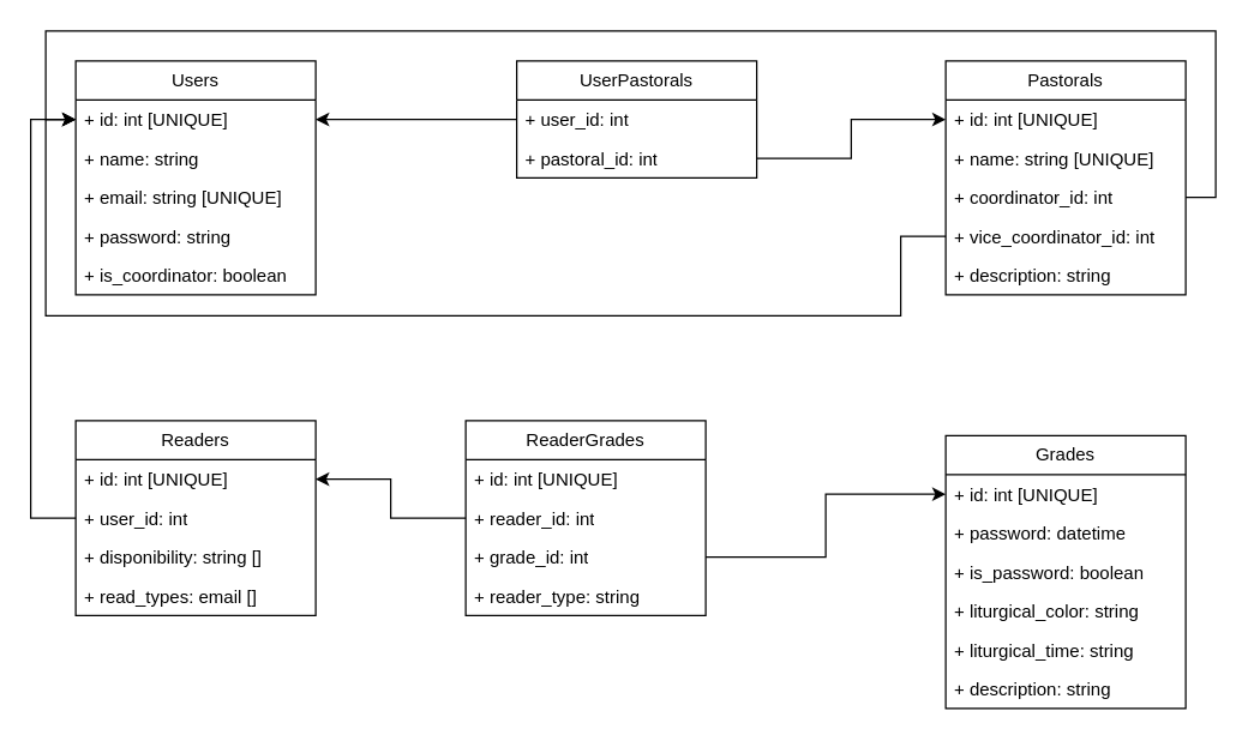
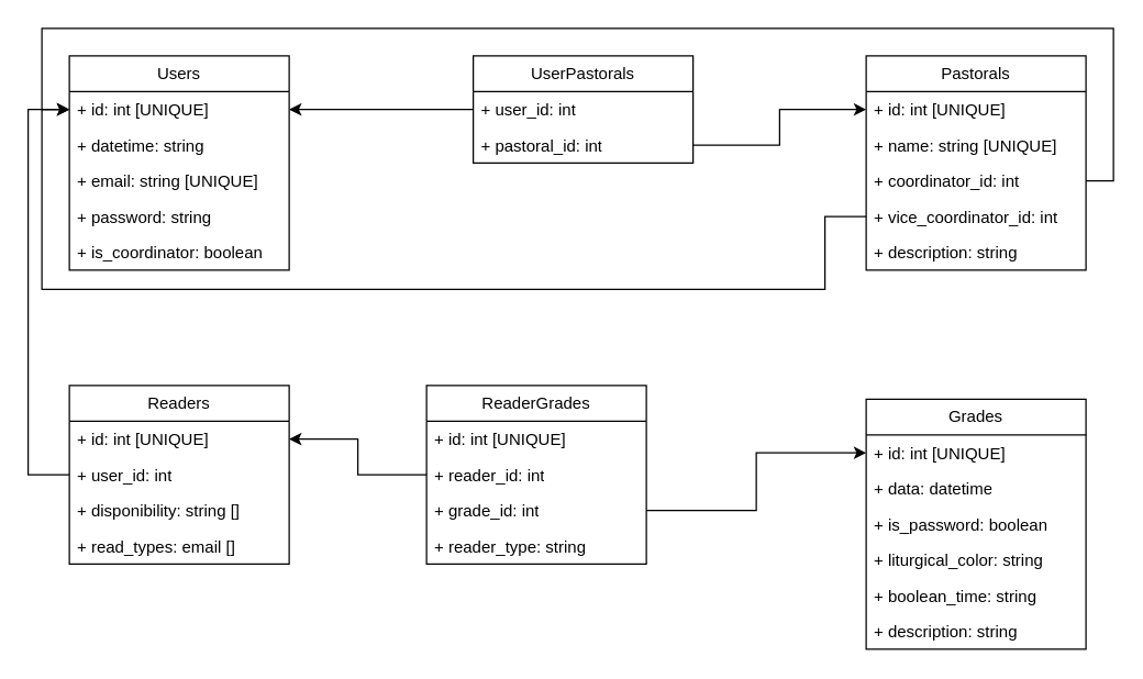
  <mxCell id="0" />
  <mxCell id="1" parent="0" />
  <mxCell id="2" value="Users" style="swimlane;fontStyle=0;childLayout=stackLayout;horizontal=1;startSize=26;fillColor=none;horizontalStack=0;resizeParent=1;resizeParentMax=0;resizeLast=0;collapsible=1;marginBottom=0;whiteSpace=wrap;html=1;" vertex="1" parent="1"><mxGeometry x="50" y="40" width="160" height="156" as="geometry" /></mxCell>
  <mxCell id="3" value="+ id: int&amp;nbsp;[UNIQUE]" style="text;strokeColor=none;fillColor=none;align=left;verticalAlign=top;spacingLeft=4;spacingRight=4;overflow=hidden;rotatable=0;points=[[0,0.5],[1,0.5]];portConstraint=eastwest;whiteSpace=wrap;html=1;" vertex="1" parent="2"><mxGeometry y="26" width="160" height="26" as="geometry" /></mxCell>
- <mxCell id="4" value="+ name: string" style="text;strokeColor=none;fillColor=none;align=left;verticalAlign=top;spacingLeft=4;spacingRight=4;overflow=hidden;rotatable=0;points=[[0,0.5],[1,0.5]];portConstraint=eastwest;whiteSpace=wrap;html=1;" vertex="1" parent="2"><mxGeometry y="52" width="160" height="26" as="geometry" /></mxCell>
+ <mxCell id="4" value="+ datetime: string" style="text;strokeColor=none;fillColor=none;align=left;verticalAlign=top;spacingLeft=4;spacingRight=4;overflow=hidden;rotatable=0;points=[[0,0.5],[1,0.5]];portConstraint=eastwest;whiteSpace=wrap;html=1;" vertex="1" parent="2"><mxGeometry y="52" width="160" height="26" as="geometry" /></mxCell>
  <mxCell id="5" value="+ email: string [UNIQUE]" style="text;strokeColor=none;fillColor=none;align=left;verticalAlign=top;spacingLeft=4;spacingRight=4;overflow=hidden;rotatable=0;points=[[0,0.5],[1,0.5]];portConstraint=eastwest;whiteSpace=wrap;html=1;" vertex="1" parent="2"><mxGeometry y="78" width="160" height="26" as="geometry" /></mxCell>
  <mxCell id="6" value="+ password: string" style="text;strokeColor=none;fillColor=none;align=left;verticalAlign=top;spacingLeft=4;spacingRight=4;overflow=hidden;rotatable=0;points=[[0,0.5],[1,0.5]];portConstraint=eastwest;whiteSpace=wrap;html=1;" vertex="1" parent="2"><mxGeometry y="104" width="160" height="26" as="geometry" /></mxCell>
  <mxCell id="7" value="+ is_coordinator: boolean" style="text;strokeColor=none;fillColor=none;align=left;verticalAlign=top;spacingLeft=4;spacingRight=4;overflow=hidden;rotatable=0;points=[[0,0.5],[1,0.5]];portConstraint=eastwest;whiteSpace=wrap;html=1;" vertex="1" parent="2"><mxGeometry y="130" width="160" height="26" as="geometry" /></mxCell>
  <mxCell id="8" value="Pastorals" style="swimlane;fontStyle=0;childLayout=stackLayout;horizontal=1;startSize=26;fillColor=none;horizontalStack=0;resizeParent=1;resizeParentMax=0;resizeLast=0;collapsible=1;marginBottom=0;whiteSpace=wrap;html=1;" vertex="1" parent="1"><mxGeometry x="630" y="40" width="160" height="156" as="geometry" /></mxCell>
  <mxCell id="9" value="+ id: int&amp;nbsp;[UNIQUE]" style="text;strokeColor=none;fillColor=none;align=left;verticalAlign=top;spacingLeft=4;spacingRight=4;overflow=hidden;rotatable=0;points=[[0,0.5],[1,0.5]];portConstraint=eastwest;whiteSpace=wrap;html=1;" vertex="1" parent="8"><mxGeometry y="26" width="160" height="26" as="geometry" /></mxCell>
  <mxCell id="10" value="+ name: string [UNIQUE]" style="text;strokeColor=none;fillColor=none;align=left;verticalAlign=top;spacingLeft=4;spacingRight=4;overflow=hidden;rotatable=0;points=[[0,0.5],[1,0.5]];portConstraint=eastwest;whiteSpace=wrap;html=1;" vertex="1" parent="8"><mxGeometry y="52" width="160" height="26" as="geometry" /></mxCell>
  <mxCell id="11" value="+ coordinator_id: int" style="text;strokeColor=none;fillColor=none;align=left;verticalAlign=top;spacingLeft=4;spacingRight=4;overflow=hidden;rotatable=0;points=[[0,0.5],[1,0.5]];portConstraint=eastwest;whiteSpace=wrap;html=1;" vertex="1" parent="8"><mxGeometry y="78" width="160" height="26" as="geometry" /></mxCell>
  <mxCell id="12" value="+ vice_coordinator_id: int" style="text;strokeColor=none;fillColor=none;align=left;verticalAlign=top;spacingLeft=4;spacingRight=4;overflow=hidden;rotatable=0;points=[[0,0.5],[1,0.5]];portConstraint=eastwest;whiteSpace=wrap;html=1;" vertex="1" parent="8"><mxGeometry y="104" width="160" height="26" as="geometry" /></mxCell>
  <mxCell id="13" value="+ description: string" style="text;strokeColor=none;fillColor=none;align=left;verticalAlign=top;spacingLeft=4;spacingRight=4;overflow=hidden;rotatable=0;points=[[0,0.5],[1,0.5]];portConstraint=eastwest;whiteSpace=wrap;html=1;" vertex="1" parent="8"><mxGeometry y="130" width="160" height="26" as="geometry" /></mxCell>
  <mxCell id="14" value="UserPastorals" style="swimlane;fontStyle=0;childLayout=stackLayout;horizontal=1;startSize=26;fillColor=none;horizontalStack=0;resizeParent=1;resizeParentMax=0;resizeLast=0;collapsible=1;marginBottom=0;whiteSpace=wrap;html=1;" vertex="1" parent="1"><mxGeometry x="344" y="40" width="160" height="78" as="geometry" /></mxCell>
  <mxCell id="15" value="+ user_id: int" style="text;strokeColor=none;fillColor=none;align=left;verticalAlign=top;spacingLeft=4;spacingRight=4;overflow=hidden;rotatable=0;points=[[0,0.5],[1,0.5]];portConstraint=eastwest;whiteSpace=wrap;html=1;" vertex="1" parent="14"><mxGeometry y="26" width="160" height="26" as="geometry" /></mxCell>
  <mxCell id="16" value="+ pastoral_id: int" style="text;strokeColor=none;fillColor=none;align=left;verticalAlign=top;spacingLeft=4;spacingRight=4;overflow=hidden;rotatable=0;points=[[0,0.5],[1,0.5]];portConstraint=eastwest;whiteSpace=wrap;html=1;" vertex="1" parent="14"><mxGeometry y="52" width="160" height="26" as="geometry" /></mxCell>
  <mxCell id="17" value="Grades" style="swimlane;fontStyle=0;childLayout=stackLayout;horizontal=1;startSize=26;fillColor=none;horizontalStack=0;resizeParent=1;resizeParentMax=0;resizeLast=0;collapsible=1;marginBottom=0;whiteSpace=wrap;html=1;" vertex="1" parent="1"><mxGeometry x="630" y="290" width="160" height="182" as="geometry" /></mxCell>
  <mxCell id="18" value="+ id: int&amp;nbsp;[UNIQUE]" style="text;strokeColor=none;fillColor=none;align=left;verticalAlign=top;spacingLeft=4;spacingRight=4;overflow=hidden;rotatable=0;points=[[0,0.5],[1,0.5]];portConstraint=eastwest;whiteSpace=wrap;html=1;" vertex="1" parent="17"><mxGeometry y="26" width="160" height="26" as="geometry" /></mxCell>
- <mxCell id="19" value="+ password: datetime" style="text;strokeColor=none;fillColor=none;align=left;verticalAlign=top;spacingLeft=4;spacingRight=4;overflow=hidden;rotatable=0;points=[[0,0.5],[1,0.5]];portConstraint=eastwest;whiteSpace=wrap;html=1;" vertex="1" parent="17"><mxGeometry y="52" width="160" height="26" as="geometry" /></mxCell>
+ <mxCell id="19" value="+ data: datetime" style="text;strokeColor=none;fillColor=none;align=left;verticalAlign=top;spacingLeft=4;spacingRight=4;overflow=hidden;rotatable=0;points=[[0,0.5],[1,0.5]];portConstraint=eastwest;whiteSpace=wrap;html=1;" vertex="1" parent="17"><mxGeometry y="52" width="160" height="26" as="geometry" /></mxCell>
  <mxCell id="20" value="+ is_password: boolean" style="text;strokeColor=none;fillColor=none;align=left;verticalAlign=top;spacingLeft=4;spacingRight=4;overflow=hidden;rotatable=0;points=[[0,0.5],[1,0.5]];portConstraint=eastwest;whiteSpace=wrap;html=1;" vertex="1" parent="17"><mxGeometry y="78" width="160" height="26" as="geometry" /></mxCell>
  <mxCell id="21" value="+ liturgical_color: string" style="text;strokeColor=none;fillColor=none;align=left;verticalAlign=top;spacingLeft=4;spacingRight=4;overflow=hidden;rotatable=0;points=[[0,0.5],[1,0.5]];portConstraint=eastwest;whiteSpace=wrap;html=1;" vertex="1" parent="17"><mxGeometry y="104" width="160" height="26" as="geometry" /></mxCell>
- <mxCell id="22" value="+ liturgical_time: string" style="text;strokeColor=none;fillColor=none;align=left;verticalAlign=top;spacingLeft=4;spacingRight=4;overflow=hidden;rotatable=0;points=[[0,0.5],[1,0.5]];portConstraint=eastwest;whiteSpace=wrap;html=1;" vertex="1" parent="17"><mxGeometry y="130" width="160" height="26" as="geometry" /></mxCell>
+ <mxCell id="22" value="+ boolean_time: string" style="text;strokeColor=none;fillColor=none;align=left;verticalAlign=top;spacingLeft=4;spacingRight=4;overflow=hidden;rotatable=0;points=[[0,0.5],[1,0.5]];portConstraint=eastwest;whiteSpace=wrap;html=1;" vertex="1" parent="17"><mxGeometry y="130" width="160" height="26" as="geometry" /></mxCell>
  <mxCell id="23" value="+ description: string" style="text;strokeColor=none;fillColor=none;align=left;verticalAlign=top;spacingLeft=4;spacingRight=4;overflow=hidden;rotatable=0;points=[[0,0.5],[1,0.5]];portConstraint=eastwest;whiteSpace=wrap;html=1;" vertex="1" parent="17"><mxGeometry y="156" width="160" height="26" as="geometry" /></mxCell>
  <mxCell id="24" style="edgeStyle=orthogonalEdgeStyle;rounded=0;orthogonalLoop=1;jettySize=auto;html=1;entryX=0;entryY=0.5;entryDx=0;entryDy=0;" edge="1" parent="1" source="16" target="9"><mxGeometry relative="1" as="geometry" /></mxCell>
  <mxCell id="25" style="edgeStyle=orthogonalEdgeStyle;rounded=0;orthogonalLoop=1;jettySize=auto;html=1;entryX=1;entryY=0.5;entryDx=0;entryDy=0;" edge="1" parent="1" source="15" target="3"><mxGeometry relative="1" as="geometry" /></mxCell>
  <mxCell id="26" value="Readers" style="swimlane;fontStyle=0;childLayout=stackLayout;horizontal=1;startSize=26;fillColor=none;horizontalStack=0;resizeParent=1;resizeParentMax=0;resizeLast=0;collapsible=1;marginBottom=0;whiteSpace=wrap;html=1;" vertex="1" parent="1"><mxGeometry x="50" y="280" width="160" height="130" as="geometry" /></mxCell>
  <mxCell id="27" value="+ id: int&amp;nbsp;[UNIQUE]" style="text;strokeColor=none;fillColor=none;align=left;verticalAlign=top;spacingLeft=4;spacingRight=4;overflow=hidden;rotatable=0;points=[[0,0.5],[1,0.5]];portConstraint=eastwest;whiteSpace=wrap;html=1;" vertex="1" parent="26"><mxGeometry y="26" width="160" height="26" as="geometry" /></mxCell>
  <mxCell id="28" value="+ user_id: int" style="text;strokeColor=none;fillColor=none;align=left;verticalAlign=top;spacingLeft=4;spacingRight=4;overflow=hidden;rotatable=0;points=[[0,0.5],[1,0.5]];portConstraint=eastwest;whiteSpace=wrap;html=1;" vertex="1" parent="26"><mxGeometry y="52" width="160" height="26" as="geometry" /></mxCell>
  <mxCell id="29" value="+ disponibility: string []" style="text;strokeColor=none;fillColor=none;align=left;verticalAlign=top;spacingLeft=4;spacingRight=4;overflow=hidden;rotatable=0;points=[[0,0.5],[1,0.5]];portConstraint=eastwest;whiteSpace=wrap;html=1;" vertex="1" parent="26"><mxGeometry y="78" width="160" height="26" as="geometry" /></mxCell>
  <mxCell id="30" value="+ read_types: email []" style="text;strokeColor=none;fillColor=none;align=left;verticalAlign=top;spacingLeft=4;spacingRight=4;overflow=hidden;rotatable=0;points=[[0,0.5],[1,0.5]];portConstraint=eastwest;whiteSpace=wrap;html=1;" vertex="1" parent="26"><mxGeometry y="104" width="160" height="26" as="geometry" /></mxCell>
  <mxCell id="31" style="edgeStyle=orthogonalEdgeStyle;rounded=0;orthogonalLoop=1;jettySize=auto;html=1;entryX=0;entryY=0.5;entryDx=0;entryDy=0;" edge="1" parent="1" source="12" target="3"><mxGeometry relative="1" as="geometry"><Array as="points"><mxPoint x="600" y="157" /><mxPoint x="600" y="210" /><mxPoint x="30" y="210" /><mxPoint x="30" y="79" /></Array></mxGeometry></mxCell>
  <mxCell id="32" style="edgeStyle=orthogonalEdgeStyle;rounded=0;orthogonalLoop=1;jettySize=auto;html=1;entryX=0;entryY=0.5;entryDx=0;entryDy=0;" edge="1" parent="1" source="11" target="3"><mxGeometry relative="1" as="geometry"><Array as="points"><mxPoint x="810" y="131" /><mxPoint x="810" y="20" /><mxPoint x="30" y="20" /><mxPoint x="30" y="79" /></Array></mxGeometry></mxCell>
  <mxCell id="33" style="edgeStyle=orthogonalEdgeStyle;rounded=0;orthogonalLoop=1;jettySize=auto;html=1;entryX=0;entryY=0.5;entryDx=0;entryDy=0;exitX=0;exitY=0.5;exitDx=0;exitDy=0;" edge="1" parent="1" source="28" target="3"><mxGeometry relative="1" as="geometry"><Array as="points"><mxPoint x="20" y="345" /><mxPoint x="20" y="79" /></Array></mxGeometry></mxCell>
  <mxCell id="34" value="ReaderGrades" style="swimlane;fontStyle=0;childLayout=stackLayout;horizontal=1;startSize=26;fillColor=none;horizontalStack=0;resizeParent=1;resizeParentMax=0;resizeLast=0;collapsible=1;marginBottom=0;whiteSpace=wrap;html=1;" vertex="1" parent="1"><mxGeometry x="310" y="280" width="160" height="130" as="geometry" /></mxCell>
  <mxCell id="35" value="+ id: int&amp;nbsp;[UNIQUE]" style="text;strokeColor=none;fillColor=none;align=left;verticalAlign=top;spacingLeft=4;spacingRight=4;overflow=hidden;rotatable=0;points=[[0,0.5],[1,0.5]];portConstraint=eastwest;whiteSpace=wrap;html=1;" vertex="1" parent="34"><mxGeometry y="26" width="160" height="26" as="geometry" /></mxCell>
  <mxCell id="36" value="+ reader_id: int" style="text;strokeColor=none;fillColor=none;align=left;verticalAlign=top;spacingLeft=4;spacingRight=4;overflow=hidden;rotatable=0;points=[[0,0.5],[1,0.5]];portConstraint=eastwest;whiteSpace=wrap;html=1;" vertex="1" parent="34"><mxGeometry y="52" width="160" height="26" as="geometry" /></mxCell>
  <mxCell id="37" value="+ grade_id: int" style="text;strokeColor=none;fillColor=none;align=left;verticalAlign=top;spacingLeft=4;spacingRight=4;overflow=hidden;rotatable=0;points=[[0,0.5],[1,0.5]];portConstraint=eastwest;whiteSpace=wrap;html=1;" vertex="1" parent="34"><mxGeometry y="78" width="160" height="26" as="geometry" /></mxCell>
  <mxCell id="38" value="+ reader_type: string" style="text;strokeColor=none;fillColor=none;align=left;verticalAlign=top;spacingLeft=4;spacingRight=4;overflow=hidden;rotatable=0;points=[[0,0.5],[1,0.5]];portConstraint=eastwest;whiteSpace=wrap;html=1;" vertex="1" parent="34"><mxGeometry y="104" width="160" height="26" as="geometry" /></mxCell>
  <mxCell id="39" style="edgeStyle=orthogonalEdgeStyle;rounded=0;orthogonalLoop=1;jettySize=auto;html=1;entryX=1;entryY=0.5;entryDx=0;entryDy=0;" edge="1" parent="1" source="36" target="27"><mxGeometry relative="1" as="geometry" /></mxCell>
  <mxCell id="40" style="edgeStyle=orthogonalEdgeStyle;rounded=0;orthogonalLoop=1;jettySize=auto;html=1;entryX=0;entryY=0.5;entryDx=0;entryDy=0;" edge="1" parent="1" source="37" target="18"><mxGeometry relative="1" as="geometry" /></mxCell>
